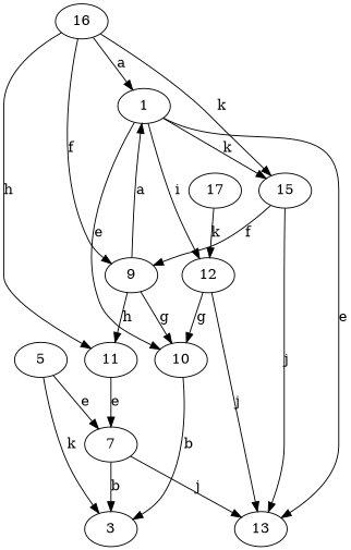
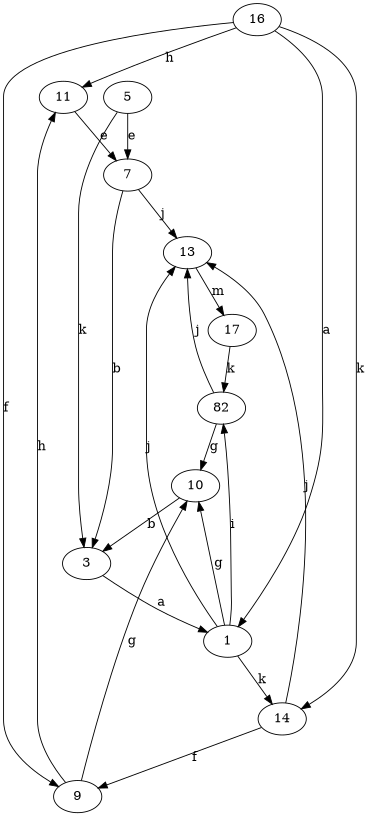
  strict digraph {
    11
    7
    16
    1
-   14 [label=15]
+   14
    9
    10
-   12
+   12 [label=82]
    13
    3
    17
    5
    11 -> 7 [label=e]
    7 -> 13 [label=j]
    7 -> 3 [label=b]
    16 -> 11 [label=h]
    16 -> 1 [label=a]
    16 -> 14 [label=k]
    16 -> 9 [label=f]
    1 -> 14 [label=k]
-   1 -> 10 [label=e]
+   1 -> 10 [label=g]
    1 -> 12 [label=i]
-   1 -> 13 [label=e]
+   1 -> 13 [label=j]
    14 -> 9 [label=f]
    14 -> 13 [label=j]
    9 -> 11 [label=h]
    9 -> 10 [label=g]
    10 -> 3 [label=b]
    12 -> 10 [label=g]
    12 -> 13 [label=j]
-   9 -> 1 [label=a]
+   13 -> 17 [label=m]
+   3 -> 1 [label=a]
    17 -> 12 [label=k]
    5 -> 7 [label=e]
    5 -> 3 [label=k]
  }
